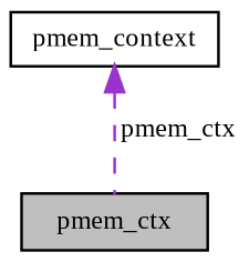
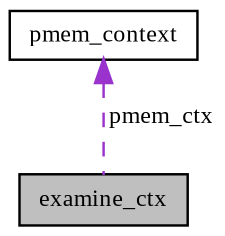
  digraph {
    fontname="Liberation Serif"
    node [color=black fontname="Liberation Serif" fontsize=10 shape=record style=filled]
-   n1 [fillcolor=grey75 fontcolor=black height=0.2 label=pmem_ctx width=0.4]
+   n1 [fillcolor=grey75 fontcolor=black height=0.2 label=examine_ctx width=0.4]
    n2 [fillcolor=white height=0.2 label=pmem_context width=0.4]
    n2 -> n1 [color=darkorchid3 dir=back fontname="Liberation Serif" fontsize=10 label=" pmem_ctx" labelfontname=Helvetica labelfontsize=10 style=dashed]
  }
